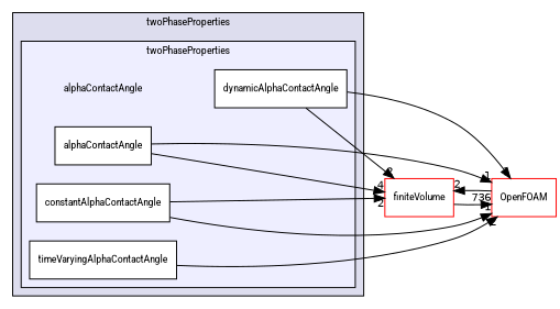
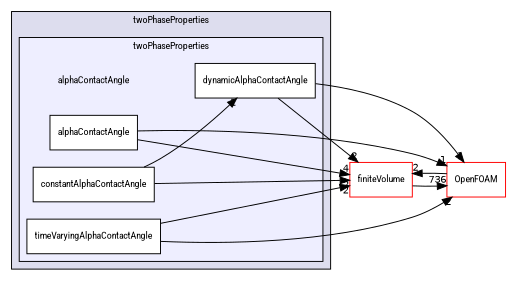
  digraph {
    compound=true
    rankdir=LR
    fontname="Roboto Condensed"
    node [fontname="Roboto Condensed" fontsize=10 shape=box color=black fillcolor=white style=filled]
    edge [headlabel=2 labeldistance=1.5 labelfontname=Helvetica labelfontsize=10 fontname="Roboto Condensed"]
    n1 [label=alphaContactAngle shape=plaintext color="" fillcolor="" style=""]
    n2 [label=alphaContactAngle]
    n3 [label=constantAlphaContactAngle]
    n4 [label=dynamicAlphaContactAngle]
    n5 [label=timeVaryingAlphaContactAngle]
    n6 [color=red label=finiteVolume fillcolor="" style=""]
    n7 [color=red label=OpenFOAM fillcolor="" style=""]
    subgraph cluster_1 {
      bgcolor="#ddddee"
      fontsize=10
      label=twoPhaseProperties
      pencolor=black
      subgraph cluster_2 {
        bgcolor="#eeeeff"
        fontsize=10
        pencolor=black
        n1
        n2
        n3
        n4
        n5
      }
    }
    n2 -> n6 [headlabel=4]
    n2 -> n7 [headlabel=1]
    n3 -> n6
-   n3 -> n7 [headlabel=1]
+   n3 -> n4 [headlabel=1]
    n4 -> n6
    n4 -> n7 [headlabel=1]
+   n5 -> n6
    n5 -> n7
    n6 -> n7 [headlabel=736]
    n7 -> n6
  }
